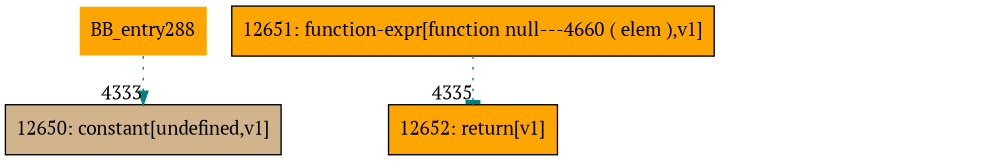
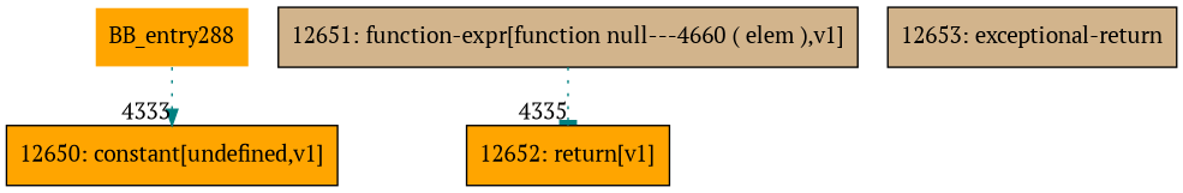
  digraph {
    fontname="PT Serif"
    rankdir=TD
    node [fillcolor=tan fontname="PT Serif" shape=record style=filled]
    edge [color=teal fontname="PT Serif" headport=n style=dotted tailport=s]
    n1 [fillcolor=orange label=BB_entry288 shape=none]
-   n2 [label="{12650: constant[undefined,v1]}"]
-   n3 [fillcolor=orange label="{12651: function-expr[function null---4660 ( elem ),v1]}"]
+   n2 [fillcolor=orange label="{12650: constant[undefined,v1]}"]
+   n3 [label="{12651: function-expr[function null---4660 ( elem ),v1]}"]
    n4 [fillcolor=orange label="{12652: return[v1]}"]
+   n5 [label="{12653: exceptional-return}"]
    n1 -> n2 [arrowhead=normal headlabel="    4333"]
    n3 -> n4 [arrowhead=tee headlabel="      4335"]
  }
